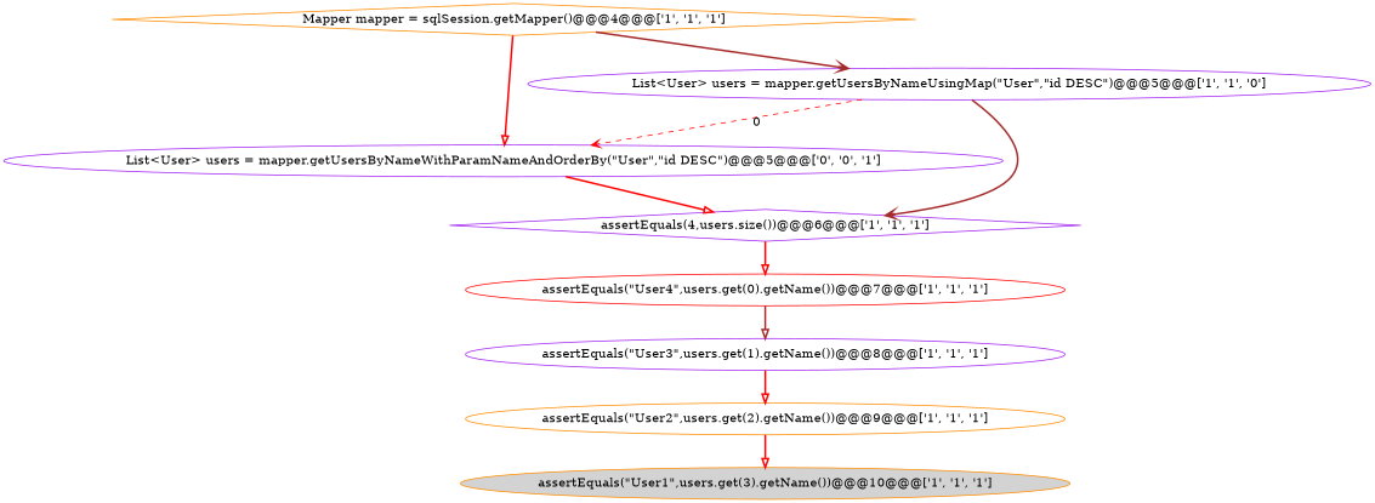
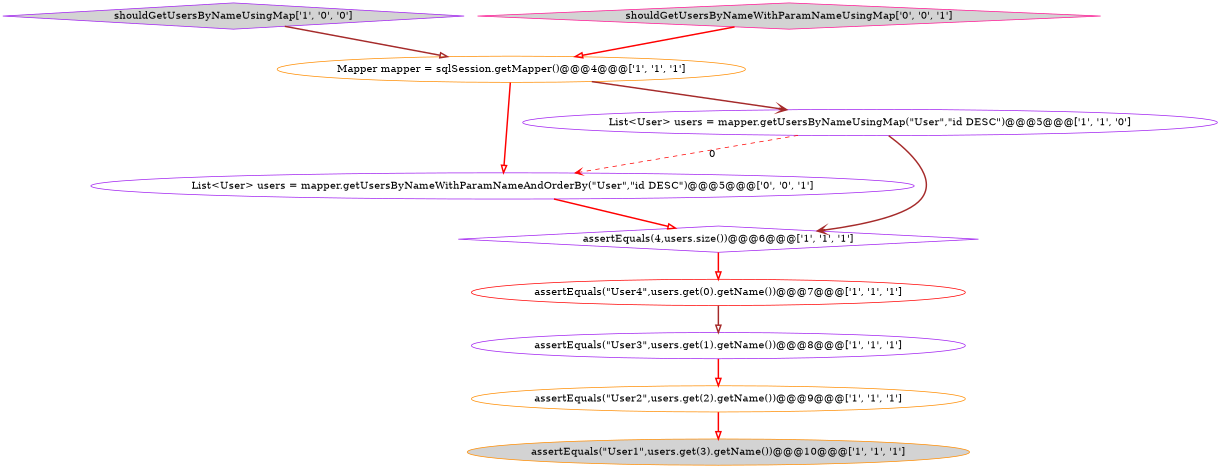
  digraph {
    node [color=purple fillcolor=white shape=ellipse style=filled]
    edge [arrowhead=onormal color=red style=bold]
    n1 [color=red label="assertEquals(\"User4\",users.get(0).getName())@@@7@@@['1', '1', '1']"]
    n2 [label="assertEquals(\"User3\",users.get(1).getName())@@@8@@@['1', '1', '1']"]
    n3 [color=darkorange label="assertEquals(\"User2\",users.get(2).getName())@@@9@@@['1', '1', '1']"]
    n4 [label="assertEquals(4,users.size())@@@6@@@['1', '1', '1']" shape=diamond]
    n5 [label="List<User> users = mapper.getUsersByNameWithParamNameAndOrderBy(\"User\",\"id DESC\")@@@5@@@['0', '0', '1']"]
-   n6 [color=darkorange label="Mapper mapper = sqlSession.getMapper()@@@4@@@['1', '1', '1']" shape=diamond]
+   n6 [color=darkorange label="Mapper mapper = sqlSession.getMapper()@@@4@@@['1', '1', '1']"]
    n7 [label="List<User> users = mapper.getUsersByNameUsingMap(\"User\",\"id DESC\")@@@5@@@['1', '1', '0']"]
    n8 [color=darkorange fillcolor=lightgray label="assertEquals(\"User1\",users.get(3).getName())@@@10@@@['1', '1', '1']"]
+   n9 [fillcolor=lightgray label="shouldGetUsersByNameUsingMap['1', '0', '0']" shape=diamond]
+   n10 [color=deeppink fillcolor=lightgray label="shouldGetUsersByNameWithParamNameUsingMap['0', '0', '1']" shape=diamond]
    n1 -> n2 [color=brown]
    n2 -> n3
    n3 -> n8
    n4 -> n1
    n5 -> n4
    n6 -> n5
    n6 -> n7 [arrowhead=vee color=brown]
    n7 -> n4 [arrowhead=vee color=brown]
    n7 -> n5 [arrowhead=vee label=0 style=dashed]
+   n9 -> n6 [color=brown]
+   n10 -> n6
  }
